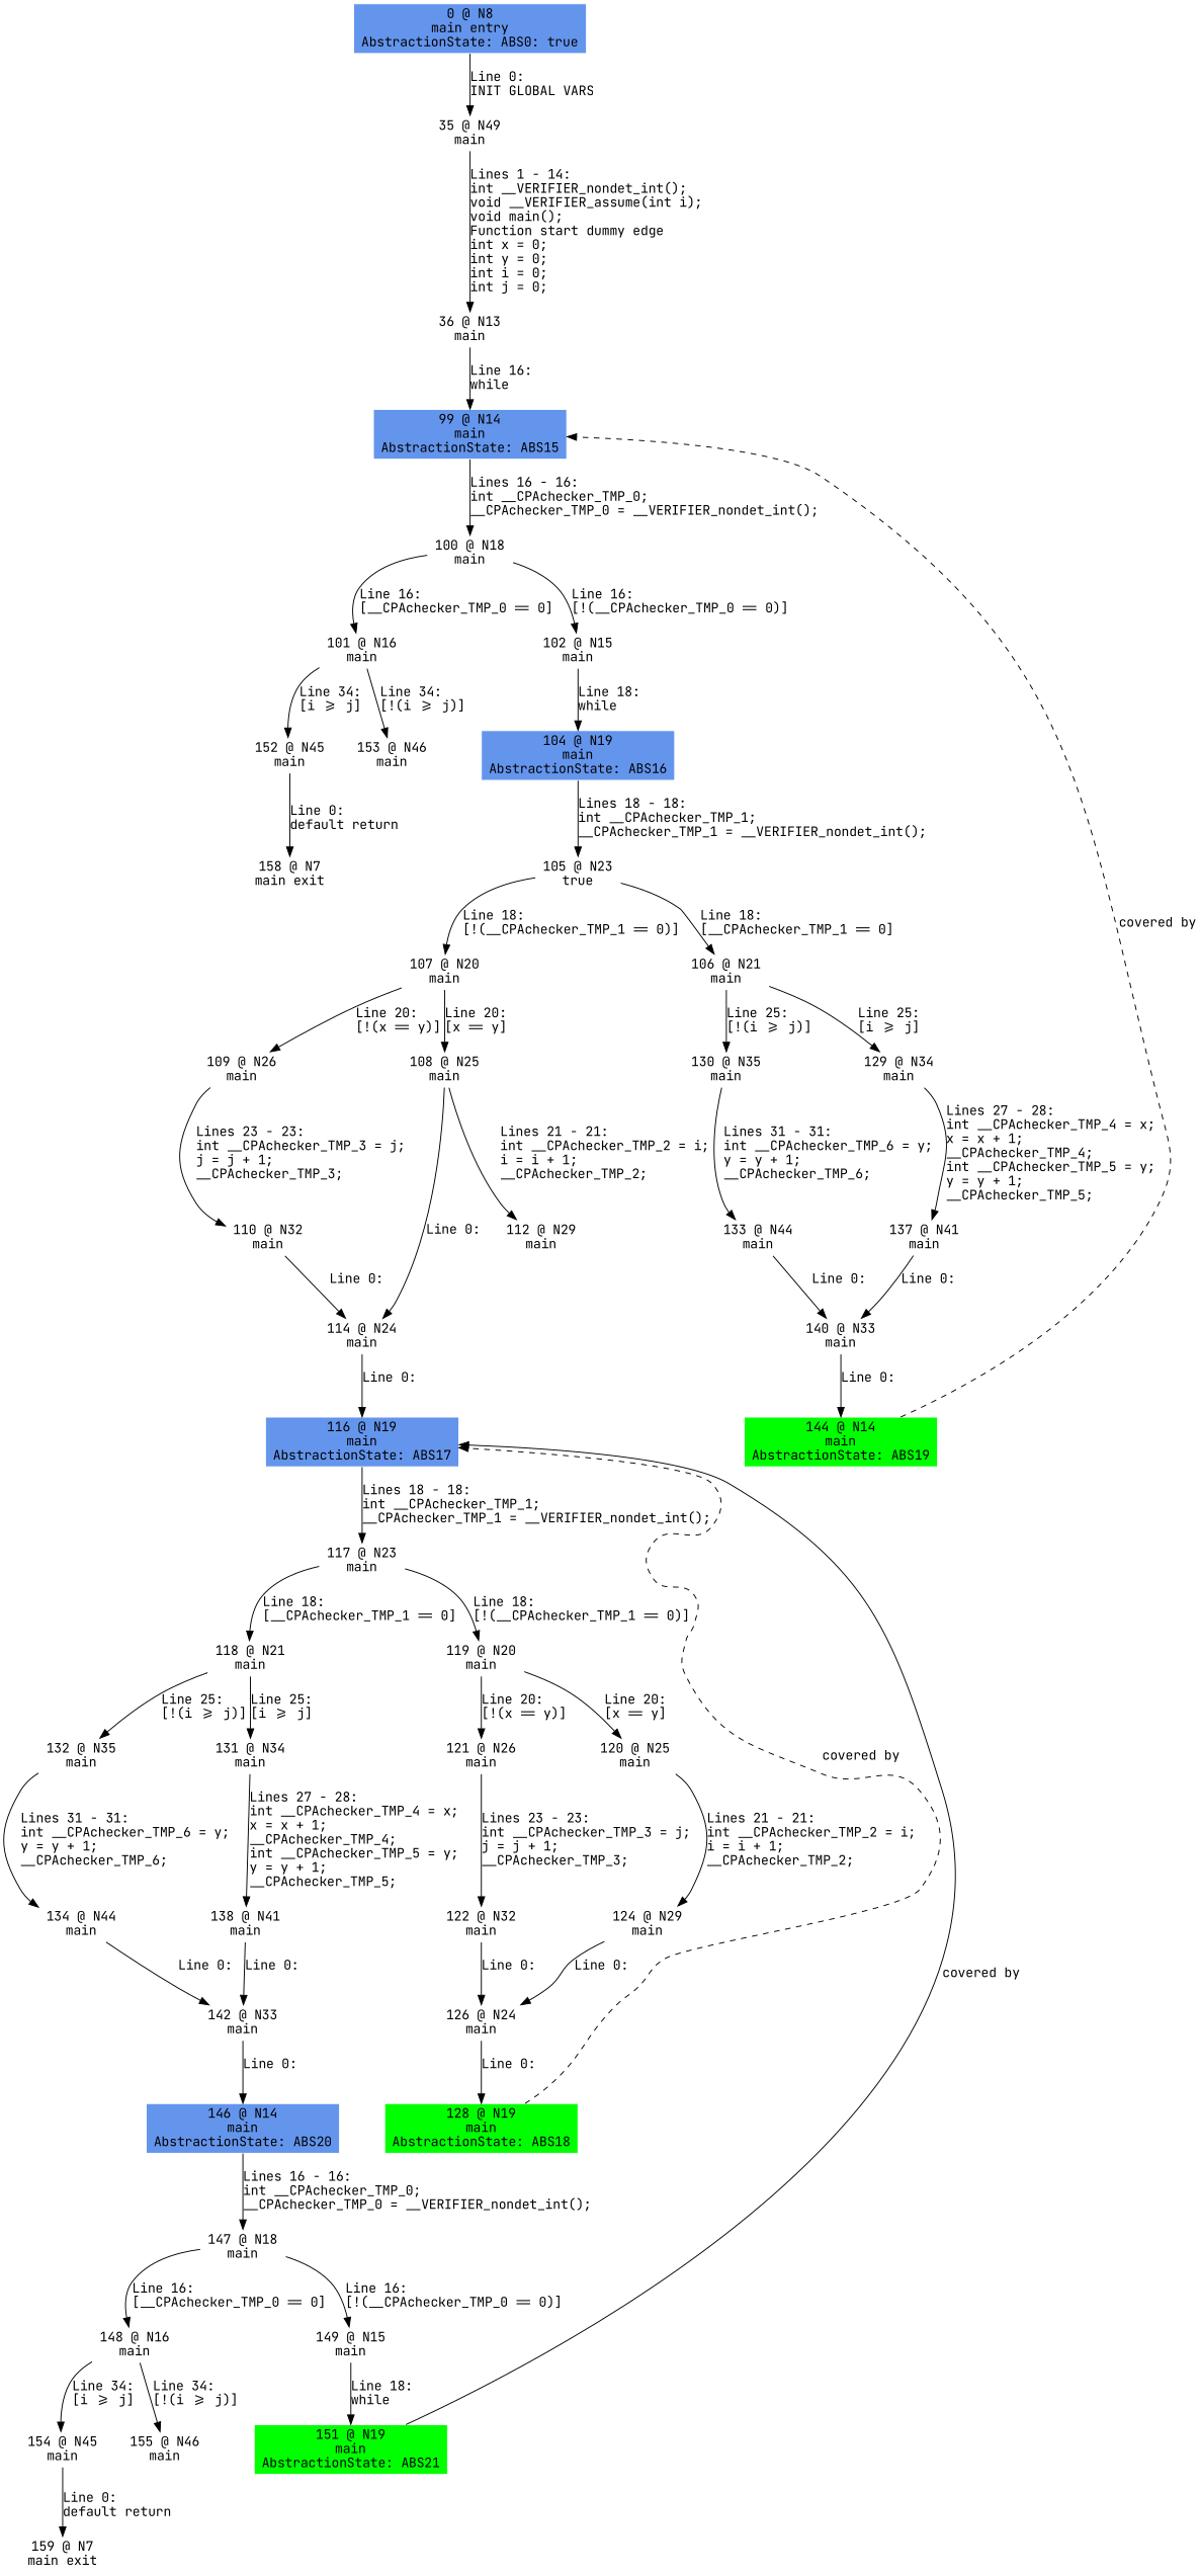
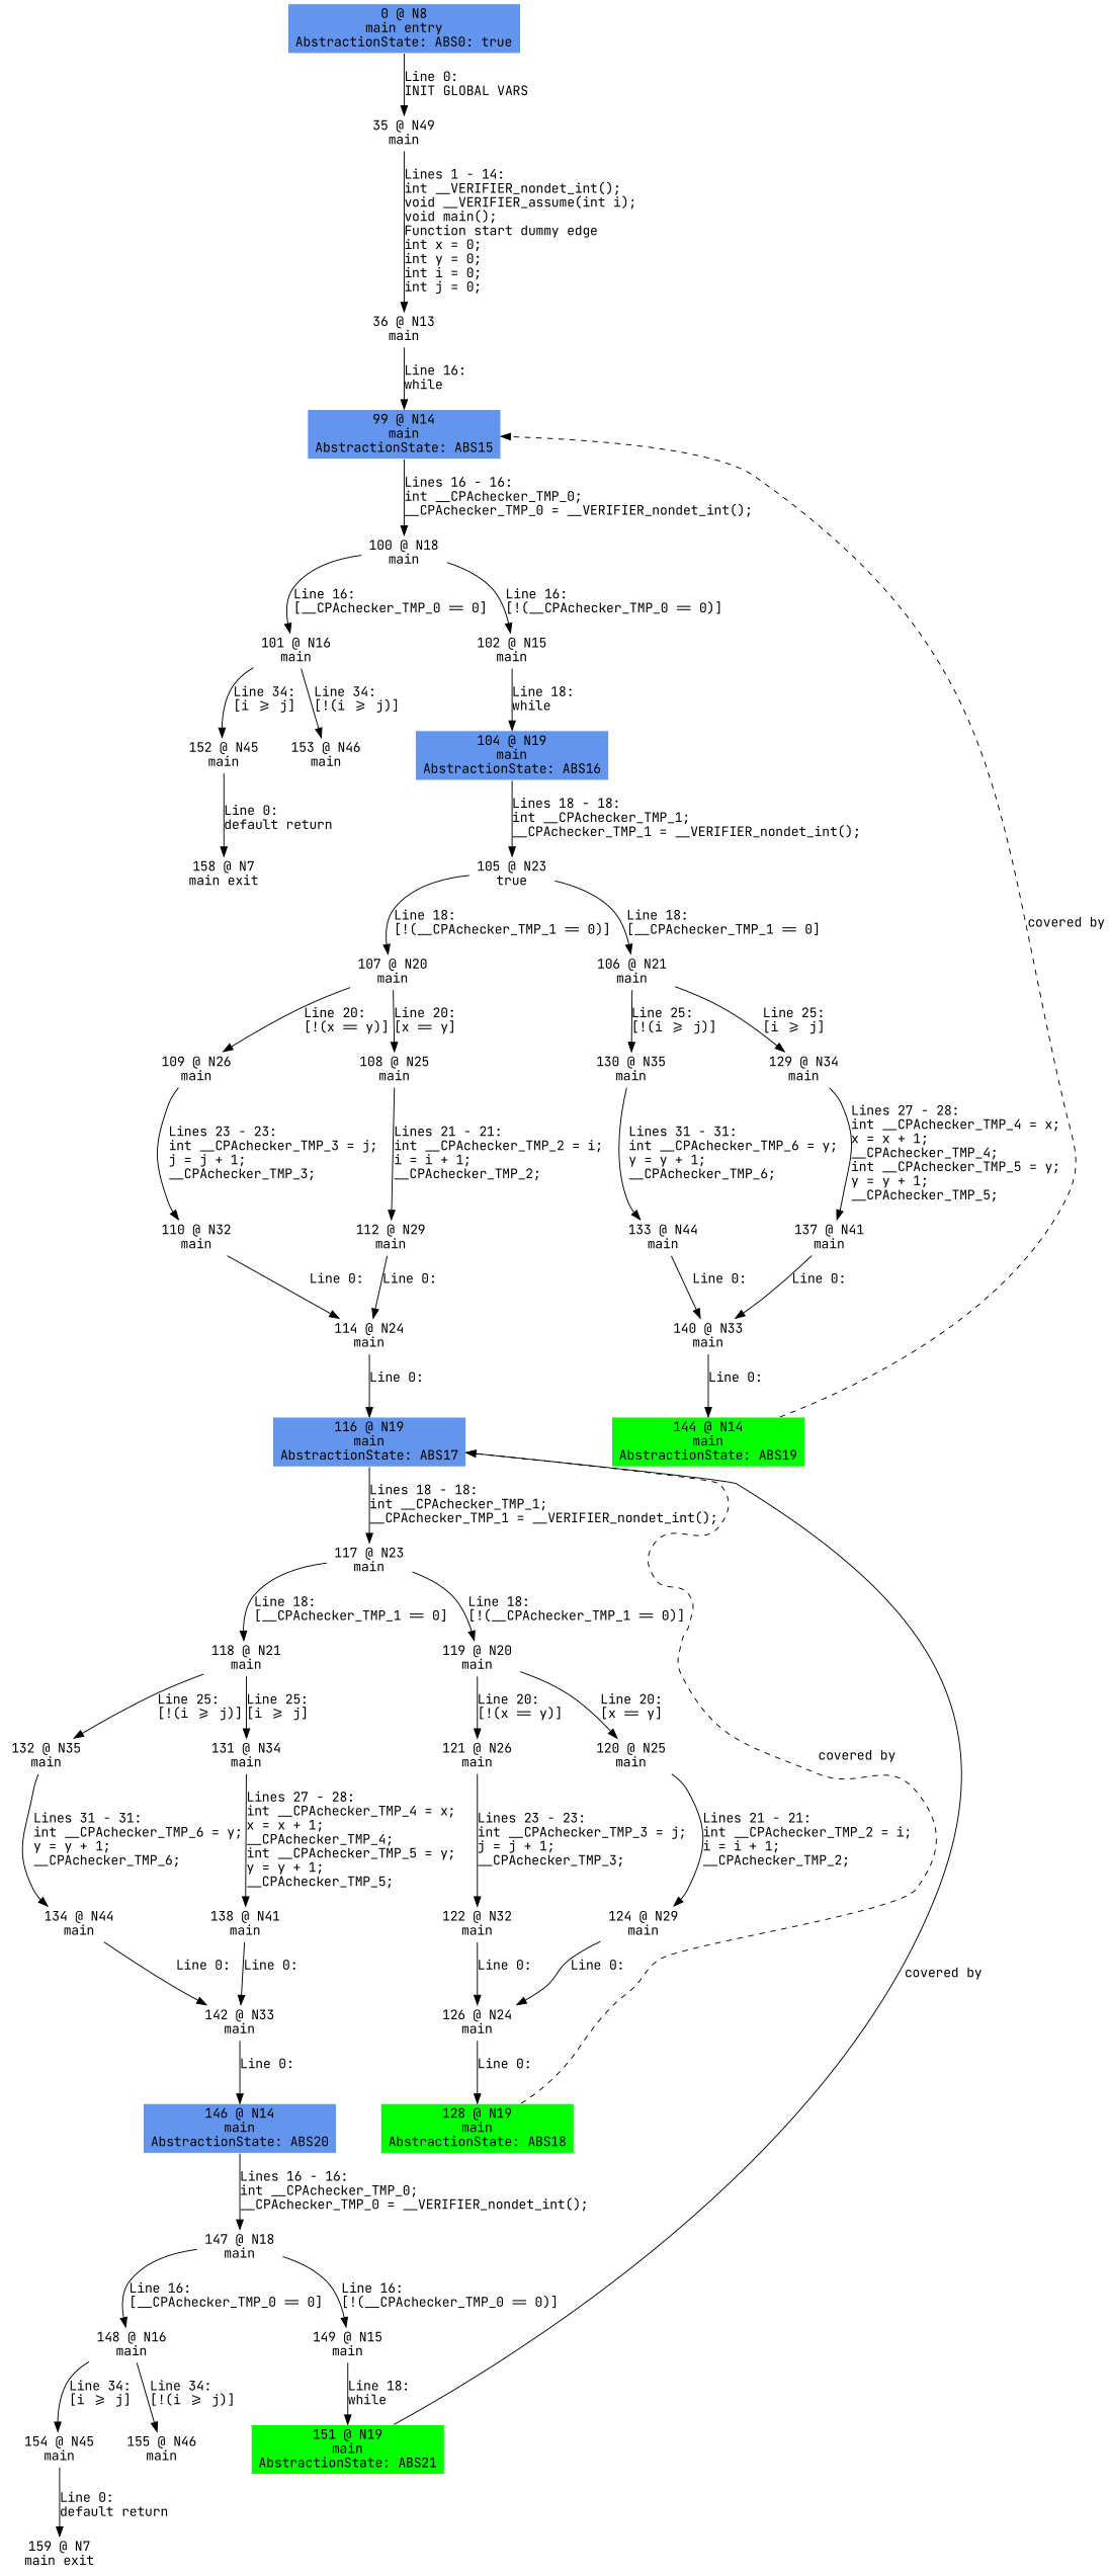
  digraph {
    fontname="JetBrains Mono"
    node [color=white fontname="JetBrains Mono" shape=box style=filled]
    edge [fontname="JetBrains Mono"]
    n1 [fillcolor=cornflowerblue label="0 @ N8\nmain entry\nAbstractionState: ABS0: true\n"]
    n2 [label="35 @ N49\nmain\n"]
    n3 [label="36 @ N13\nmain\n"]
    n4 [fillcolor=cornflowerblue label="99 @ N14\nmain\nAbstractionState: ABS15\n"]
    n5 [label="100 @ N18\nmain\n"]
    n6 [label="102 @ N15\nmain\n"]
    n7 [label="101 @ N16\nmain\n"]
    n8 [fillcolor=cornflowerblue label="104 @ N19\nmain\nAbstractionState: ABS16\n"]
    n9 [label="153 @ N46\nmain\n"]
    n10 [label="152 @ N45\nmain\n"]
    n11 [label="105 @ N23\ntrue\n"]
    n12 [label="107 @ N20\nmain\n"]
    n13 [label="106 @ N21\nmain\n"]
    n14 [label="109 @ N26\nmain\n"]
    n15 [label="108 @ N25\nmain\n"]
    n16 [label="130 @ N35\nmain\n"]
    n17 [label="129 @ N34\nmain\n"]
    n18 [label="110 @ N32\nmain\n"]
    n19 [label="112 @ N29\nmain\n"]
    n20 [label="114 @ N24\nmain\n"]
    n21 [fillcolor=cornflowerblue label="116 @ N19\nmain\nAbstractionState: ABS17\n"]
    n22 [label="117 @ N23\nmain\n"]
    n23 [label="119 @ N20\nmain\n"]
    n24 [label="118 @ N21\nmain\n"]
    n25 [label="121 @ N26\nmain\n"]
    n26 [label="120 @ N25\nmain\n"]
    n27 [label="132 @ N35\nmain\n"]
    n28 [label="131 @ N34\nmain\n"]
    n29 [label="122 @ N32\nmain\n"]
    n30 [label="124 @ N29\nmain\n"]
    n31 [label="126 @ N24\nmain\n"]
    n32 [fillcolor=green label="128 @ N19\nmain\nAbstractionState: ABS18\n"]
    n33 [label="134 @ N44\nmain\n"]
    n34 [label="138 @ N41\nmain\n"]
    n35 [label="142 @ N33\nmain\n"]
    n36 [fillcolor=cornflowerblue label="146 @ N14\nmain\nAbstractionState: ABS20\n"]
    n37 [label="147 @ N18\nmain\n"]
    n38 [label="149 @ N15\nmain\n"]
    n39 [label="148 @ N16\nmain\n"]
    n40 [fillcolor=green label="151 @ N19\nmain\nAbstractionState: ABS21\n"]
    n41 [label="155 @ N46\nmain\n"]
    n42 [label="154 @ N45\nmain\n"]
    n43 [label="159 @ N7\nmain exit\n"]
    n44 [label="133 @ N44\nmain\n"]
    n45 [label="137 @ N41\nmain\n"]
    n46 [label="140 @ N33\nmain\n"]
    n47 [fillcolor=green label="144 @ N14\nmain\nAbstractionState: ABS19\n"]
    n48 [label="158 @ N7\nmain exit\n"]
    n1 -> n2 [label="Line 0: \lINIT GLOBAL VARS\l"]
    n2 -> n3 [label="Lines 1 - 14: \lint __VERIFIER_nondet_int();\lvoid __VERIFIER_assume(int i);\lvoid main();\lFunction start dummy edge\lint x = 0;\lint y = 0;\lint i = 0;\lint j = 0;\l"]
    n3 -> n4 [label="Line 16: \lwhile\l"]
    n4 -> n5 [label="Lines 16 - 16: \lint __CPAchecker_TMP_0;\l__CPAchecker_TMP_0 = __VERIFIER_nondet_int();\l"]
    n5 -> n6 [label="Line 16: \l[!(__CPAchecker_TMP_0 == 0)]\l"]
    n5 -> n7 [label="Line 16: \l[__CPAchecker_TMP_0 == 0]\l"]
    n6 -> n8 [label="Line 18: \lwhile\l"]
    n7 -> n9 [label="Line 34: \l[!(i >= j)]\l"]
    n7 -> n10 [label="Line 34: \l[i >= j]\l"]
    n8 -> n11 [label="Lines 18 - 18: \lint __CPAchecker_TMP_1;\l__CPAchecker_TMP_1 = __VERIFIER_nondet_int();\l"]
    n10 -> n48 [label="Line 0: \ldefault return\l"]
    n11 -> n12 [label="Line 18: \l[!(__CPAchecker_TMP_1 == 0)]\l"]
    n11 -> n13 [label="Line 18: \l[__CPAchecker_TMP_1 == 0]\l"]
    n12 -> n14 [label="Line 20: \l[!(x == y)]\l"]
    n12 -> n15 [label="Line 20: \l[x == y]\l"]
    n13 -> n16 [label="Line 25: \l[!(i >= j)]\l"]
    n13 -> n17 [label="Line 25: \l[i >= j]\l"]
    n14 -> n18 [label="Lines 23 - 23: \lint __CPAchecker_TMP_3 = j;\lj = j + 1;\l__CPAchecker_TMP_3;\l"]
    n15 -> n19 [label="Lines 21 - 21: \lint __CPAchecker_TMP_2 = i;\li = i + 1;\l__CPAchecker_TMP_2;\l"]
    n16 -> n44 [label="Lines 31 - 31: \lint __CPAchecker_TMP_6 = y;\ly = y + 1;\l__CPAchecker_TMP_6;\l"]
    n17 -> n45 [label="Lines 27 - 28: \lint __CPAchecker_TMP_4 = x;\lx = x + 1;\l__CPAchecker_TMP_4;\lint __CPAchecker_TMP_5 = y;\ly = y + 1;\l__CPAchecker_TMP_5;\l"]
    n18 -> n20 [label="Line 0: \l\l"]
-   n15 -> n20 [label="Line 0: \l\l"]
+   n19 -> n20 [label="Line 0: \l\l"]
    n20 -> n21 [label="Line 0: \l\l"]
    n21 -> n22 [label="Lines 18 - 18: \lint __CPAchecker_TMP_1;\l__CPAchecker_TMP_1 = __VERIFIER_nondet_int();\l"]
    n22 -> n23 [label="Line 18: \l[!(__CPAchecker_TMP_1 == 0)]\l"]
    n22 -> n24 [label="Line 18: \l[__CPAchecker_TMP_1 == 0]\l"]
    n23 -> n25 [label="Line 20: \l[!(x == y)]\l"]
    n23 -> n26 [label="Line 20: \l[x == y]\l"]
    n24 -> n27 [label="Line 25: \l[!(i >= j)]\l"]
    n24 -> n28 [label="Line 25: \l[i >= j]\l"]
    n25 -> n29 [label="Lines 23 - 23: \lint __CPAchecker_TMP_3 = j;\lj = j + 1;\l__CPAchecker_TMP_3;\l"]
    n26 -> n30 [label="Lines 21 - 21: \lint __CPAchecker_TMP_2 = i;\li = i + 1;\l__CPAchecker_TMP_2;\l"]
    n27 -> n33 [label="Lines 31 - 31: \lint __CPAchecker_TMP_6 = y;\ly = y + 1;\l__CPAchecker_TMP_6;\l"]
    n28 -> n34 [label="Lines 27 - 28: \lint __CPAchecker_TMP_4 = x;\lx = x + 1;\l__CPAchecker_TMP_4;\lint __CPAchecker_TMP_5 = y;\ly = y + 1;\l__CPAchecker_TMP_5;\l"]
    n29 -> n31 [label="Line 0: \l\l"]
    n30 -> n31 [label="Line 0: \l\l"]
    n31 -> n32 [label="Line 0: \l\l"]
    n32 -> n21 [label="covered by" style=dashed weight=0]
    n33 -> n35 [label="Line 0: \l\l"]
    n34 -> n35 [label="Line 0: \l\l"]
    n35 -> n36 [label="Line 0: \l\l"]
    n36 -> n37 [label="Lines 16 - 16: \lint __CPAchecker_TMP_0;\l__CPAchecker_TMP_0 = __VERIFIER_nondet_int();\l"]
    n37 -> n38 [label="Line 16: \l[!(__CPAchecker_TMP_0 == 0)]\l"]
    n37 -> n39 [label="Line 16: \l[__CPAchecker_TMP_0 == 0]\l"]
    n38 -> n40 [label="Line 18: \lwhile\l"]
    n39 -> n41 [label="Line 34: \l[!(i >= j)]\l"]
    n39 -> n42 [label="Line 34: \l[i >= j]\l"]
    n40 -> n21 [label="covered by" style=solid weight=0]
    n42 -> n43 [label="Line 0: \ldefault return\l"]
    n44 -> n46 [label="Line 0: \l\l"]
    n45 -> n46 [label="Line 0: \l\l"]
    n46 -> n47 [label="Line 0: \l\l"]
    n47 -> n4 [label="covered by" style=dashed weight=0]
  }
